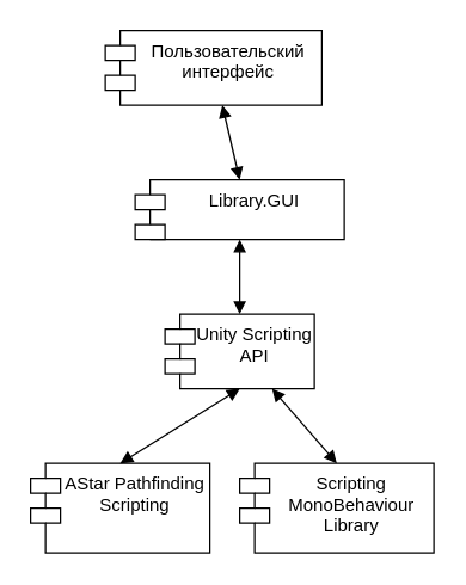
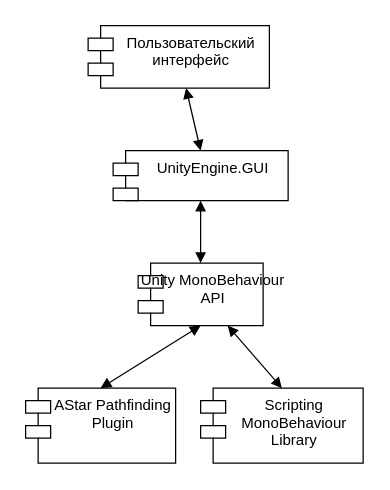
  <mxCell id="0" />
  <mxCell id="1" parent="0" />
  <mxCell id="2" value="Пользовательский &#10;интерфейс" style="shape=module;align=left;spacingLeft=20;align=center;verticalAlign=top;" vertex="1" parent="1"><mxGeometry x="70" y="20" width="145" height="50" as="geometry" /></mxCell>
- <mxCell id="3" value="Library.GUI" style="shape=module;align=left;spacingLeft=20;align=center;verticalAlign=top;" vertex="1" parent="1"><mxGeometry x="90" y="120" width="140" height="40" as="geometry" /></mxCell>
+ <mxCell id="3" value="UnityEngine.GUI" style="shape=module;align=left;spacingLeft=20;align=center;verticalAlign=top;" vertex="1" parent="1"><mxGeometry x="90" y="120" width="140" height="40" as="geometry" /></mxCell>
  <mxCell id="4" value="Scripting&#10;MonoBehaviour&#10;Library" style="shape=module;align=left;spacingLeft=20;align=center;verticalAlign=top;" vertex="1" parent="1"><mxGeometry x="160" y="310" width="130" height="60" as="geometry" /></mxCell>
- <mxCell id="5" value="AStar Pathfinding&#10;Scripting" style="shape=module;align=left;spacingLeft=20;align=center;verticalAlign=top;" vertex="1" parent="1"><mxGeometry x="20" y="310" width="120" height="60" as="geometry" /></mxCell>
+ <mxCell id="5" value="AStar Pathfinding&#10;Plugin" style="shape=module;align=left;spacingLeft=20;align=center;verticalAlign=top;" vertex="1" parent="1"><mxGeometry x="20" y="310" width="120" height="60" as="geometry" /></mxCell>
  <mxCell id="6" value="" style="endArrow=block;startArrow=block;endFill=1;startFill=1;html=1;entryX=0.5;entryY=0;entryDx=0;entryDy=0;" edge="1" parent="1" source="2" target="3"><mxGeometry width="160" relative="1" as="geometry"><mxPoint x="120" y="450" as="sourcePoint" /><mxPoint x="280" y="450" as="targetPoint" /></mxGeometry></mxCell>
  <mxCell id="7" value="" style="endArrow=block;startArrow=block;endFill=1;startFill=1;html=1;exitX=0.5;exitY=0;exitDx=0;exitDy=0;entryX=0.5;entryY=1;entryDx=0;entryDy=0;" edge="1" parent="1" source="5" target="8"><mxGeometry width="160" relative="1" as="geometry"><mxPoint x="164" y="265" as="sourcePoint" /><mxPoint x="230" y="210" as="targetPoint" /></mxGeometry></mxCell>
- <mxCell id="8" value="Unity Scripting&#10;API" style="shape=module;align=left;spacingLeft=20;align=center;verticalAlign=top;" vertex="1" parent="1"><mxGeometry x="110" y="210" width="100" height="50" as="geometry" /></mxCell>
+ <mxCell id="8" value="Unity MonoBehaviour&#10;API" style="shape=module;align=left;spacingLeft=20;align=center;verticalAlign=top;" vertex="1" parent="1"><mxGeometry x="110" y="210" width="100" height="50" as="geometry" /></mxCell>
  <mxCell id="9" value="" style="endArrow=block;startArrow=block;endFill=1;startFill=1;html=1;exitX=0.5;exitY=0;exitDx=0;exitDy=0;" edge="1" parent="1" source="4" target="8"><mxGeometry width="160" relative="1" as="geometry"><mxPoint x="214" y="245" as="sourcePoint" /><mxPoint x="280" y="200" as="targetPoint" /></mxGeometry></mxCell>
  <mxCell id="10" value="" style="endArrow=block;startArrow=block;endFill=1;startFill=1;html=1;entryX=0.5;entryY=0;entryDx=0;entryDy=0;" edge="1" parent="1" target="8"><mxGeometry width="160" relative="1" as="geometry"><mxPoint x="160" y="160" as="sourcePoint" /><mxPoint x="170" y="130" as="targetPoint" /></mxGeometry></mxCell>
